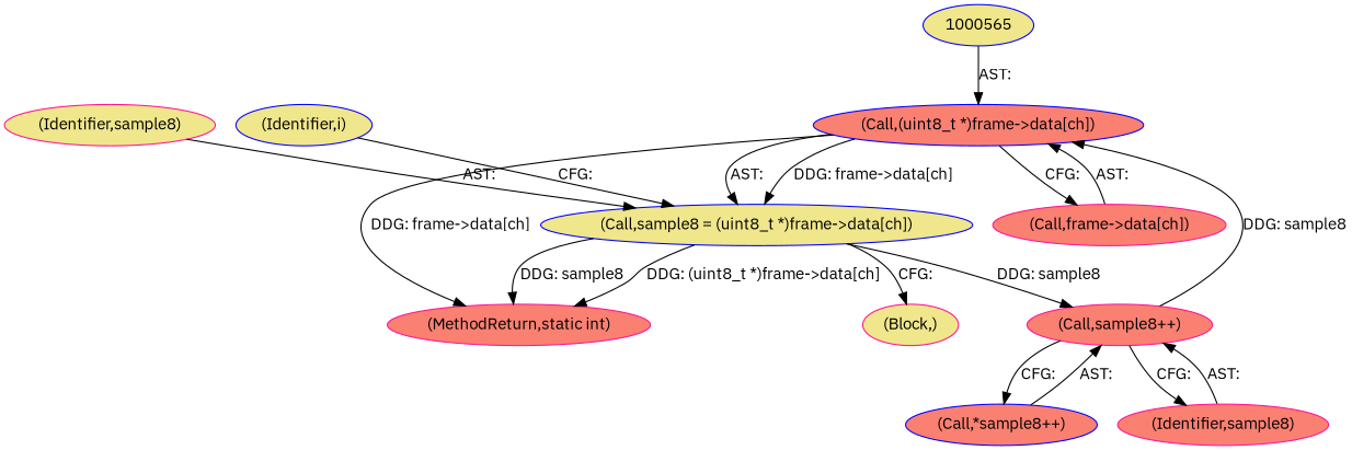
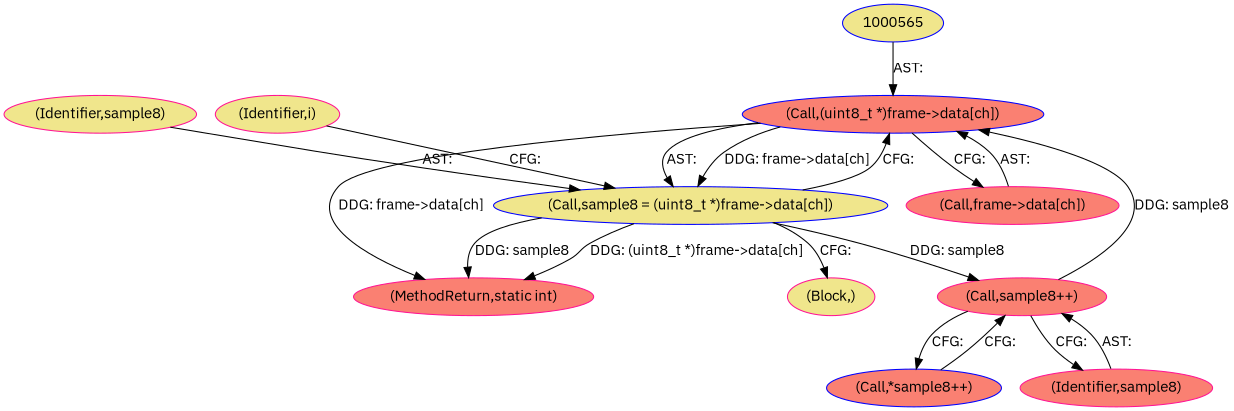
  digraph {
    fontname="IBM Plex Sans"
    node [color=deeppink fillcolor=salmon fontname="IBM Plex Sans" style=filled]
    edge [fontname="IBM Plex Sans"]
    n1 [color=blue label="(Call,(uint8_t *)frame->data[ch])"]
    n2 [color=blue fillcolor=khaki label="(Call,sample8 = (uint8_t *)frame->data[ch])"]
    n3 [label="(Call,frame->data[ch])"]
    n4 [label="(MethodReturn,static int)"]
    n5 [label="(Call,sample8++)"]
    n6 [fillcolor=khaki label="(Block,)"]
    n7 [color=blue label="(Call,*sample8++)"]
    n8 [label="(Identifier,sample8)"]
    n9 [fillcolor=khaki label="(Identifier,sample8)"]
-   n10 [color=blue fillcolor=khaki label="(Identifier,i)"]
+   n10 [fillcolor=khaki label="(Identifier,i)"]
    1000565 [color=blue fillcolor=khaki]
    n1 -> n2 [label="AST: "]
    n1 -> n2 [label="DDG: frame->data[ch]"]
    n1 -> n3 [label="CFG: "]
    n1 -> n4 [label="DDG: frame->data[ch]"]
+   n2 -> n1 [label="CFG: "]
    n2 -> n4 [label="DDG: sample8"]
    n2 -> n4 [label="DDG: (uint8_t *)frame->data[ch]"]
    n2 -> n5 [label="DDG: sample8"]
    n2 -> n6 [label="CFG: "]
    n3 -> n1 [label="AST: "]
    n5 -> n1 [label="DDG: sample8"]
    n5 -> n7 [label="CFG: "]
    n5 -> n8 [label="CFG: "]
-   n7 -> n5 [label="AST: "]
+   n7 -> n5 [label="CFG: "]
    n8 -> n5 [label="AST: "]
    n9 -> n2 [label="AST: "]
    n10 -> n2 [label="CFG: "]
    1000565 -> n1 [label="AST: "]
  }
